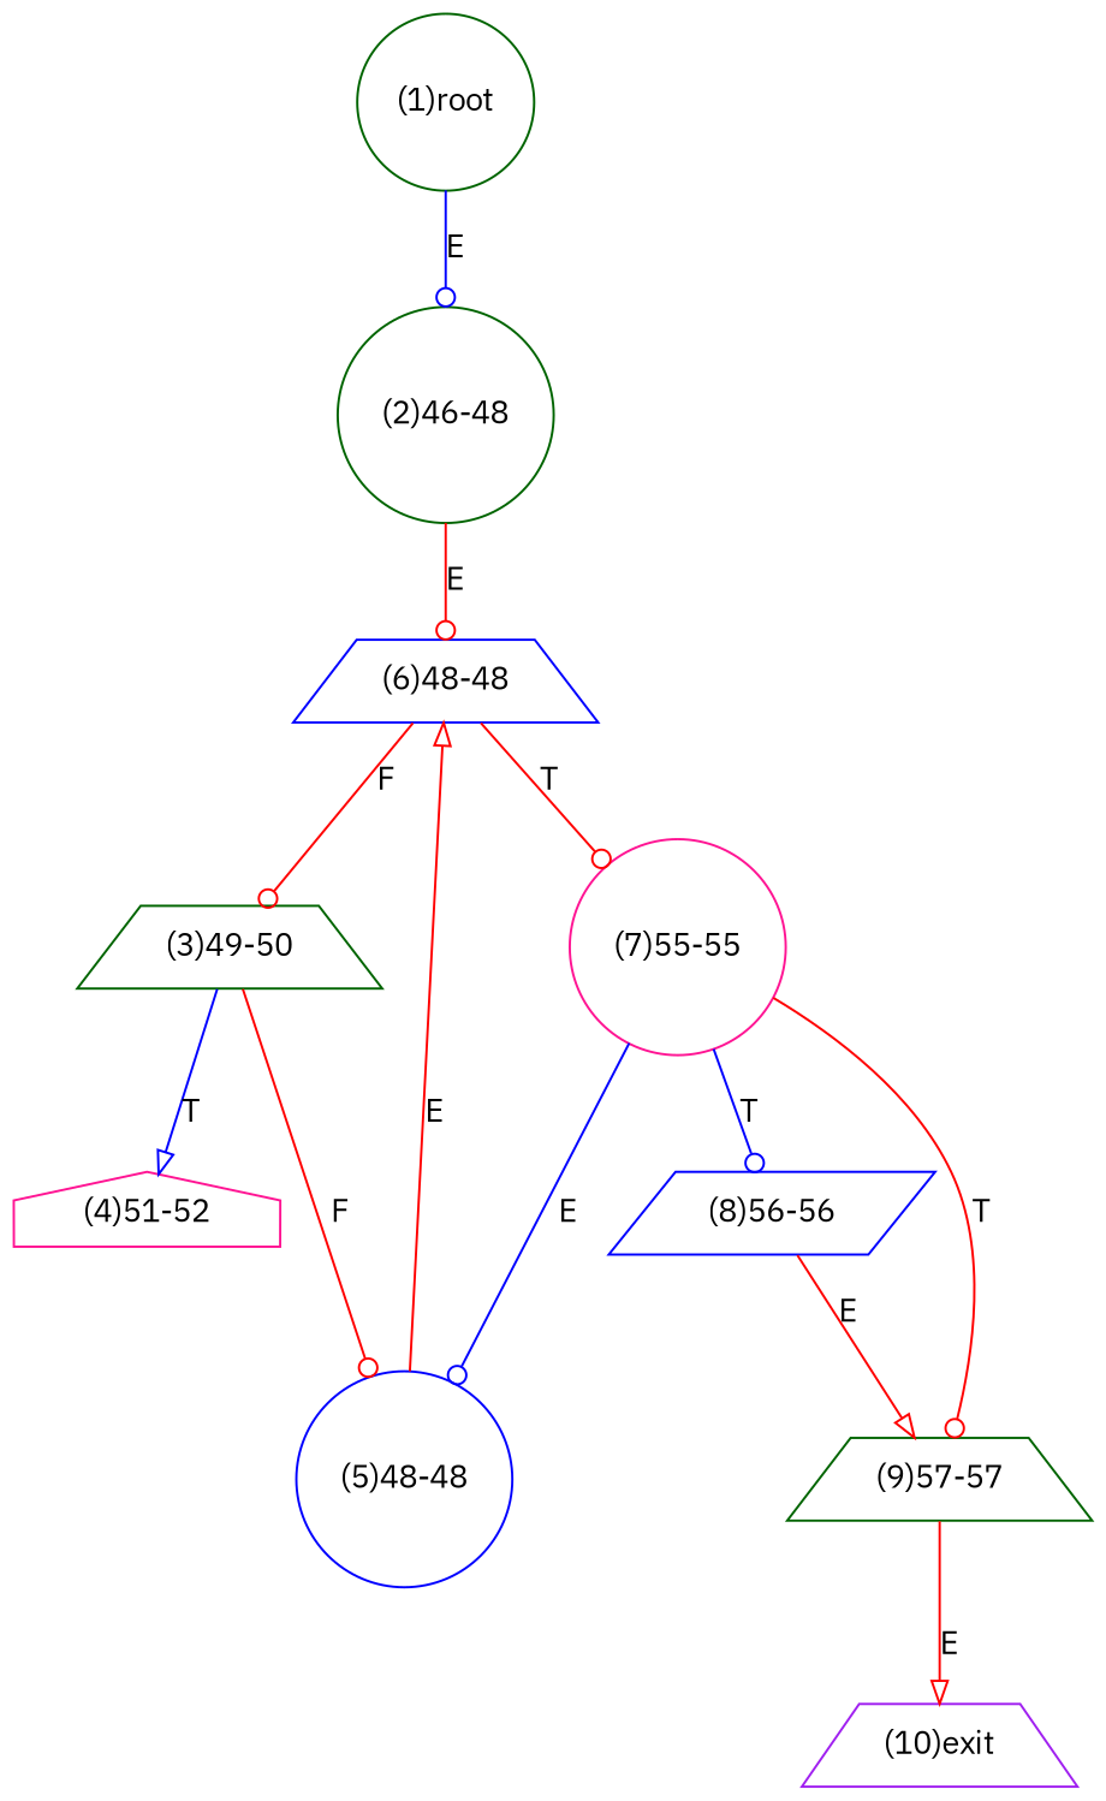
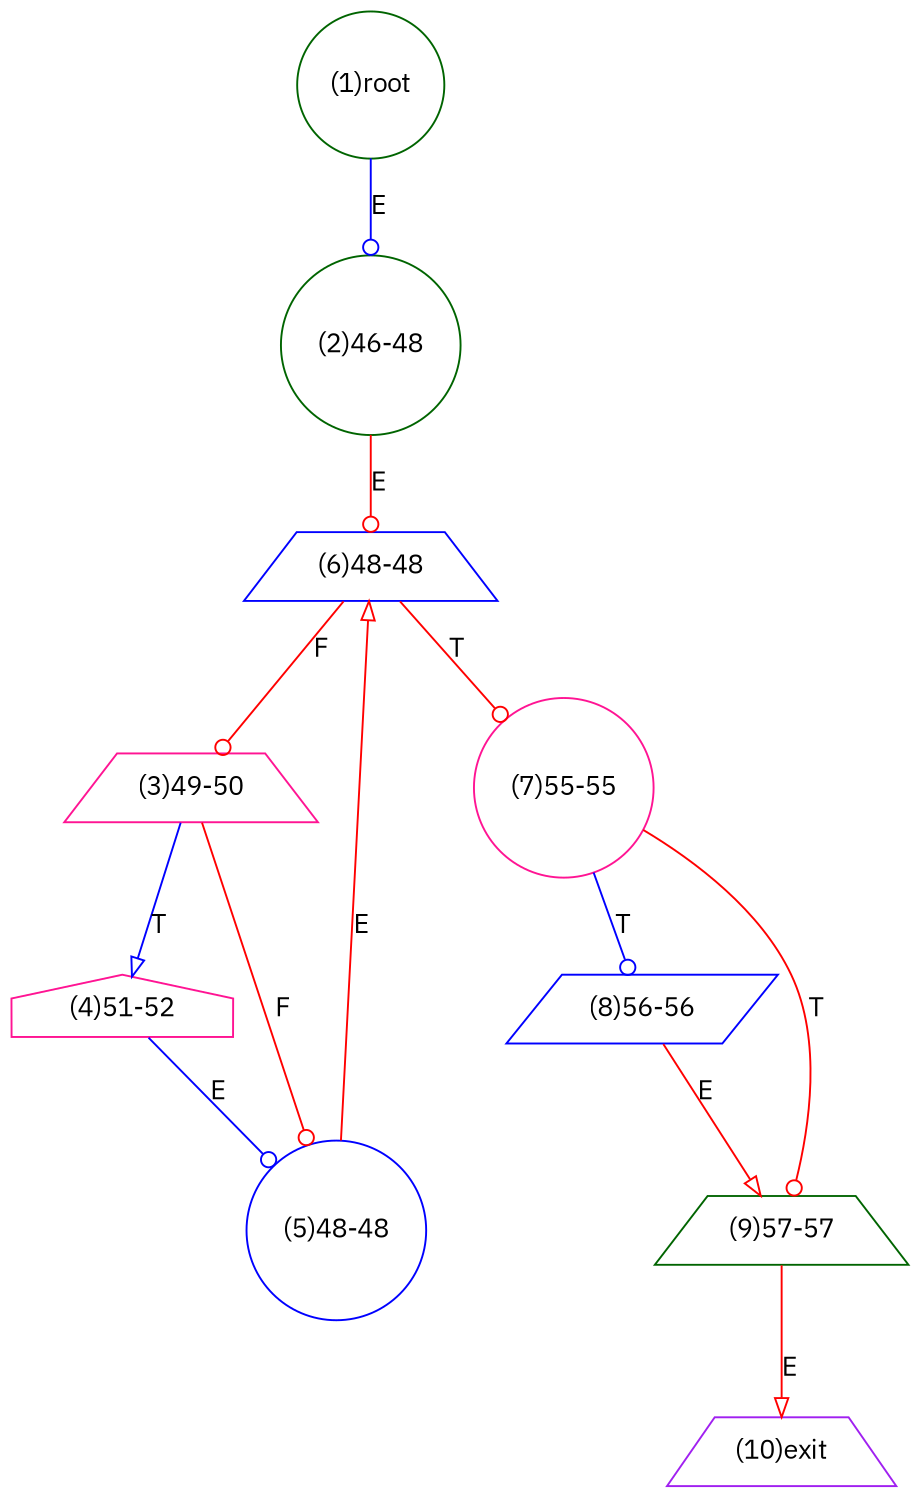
  digraph {
    fontname="IBM Plex Sans"
    node [color=darkgreen fontname="IBM Plex Sans" shape=circle]
    edge [arrowhead=odot color=red fontname="IBM Plex Sans"]
    n1 [label="(1)root"]
    n2 [label="(2)46-48"]
    n3 [color=blue label="(6)48-48" shape=trapezium]
-   n4 [label="(3)49-50" shape=trapezium]
+   n4 [color=deeppink label="(3)49-50" shape=trapezium]
    n5 [color=deeppink label="(7)55-55"]
    n6 [color=deeppink label="(4)51-52" shape=house]
    n7 [color=blue label="(5)48-48"]
    n8 [color=blue label="(8)56-56" shape=parallelogram]
    n9 [label="(9)57-57" shape=trapezium]
    n10 [color=purple label="(10)exit" shape=trapezium]
    n1 -> n2 [color=blue label=E]
    n2 -> n3 [label=E]
    n3 -> n4 [label=F]
    n3 -> n5 [label=T]
    n4 -> n6 [arrowhead=onormal color=blue label=T]
    n4 -> n7 [label=F]
    n5 -> n8 [color=blue label=T]
    n5 -> n9 [label=T]
-   n5 -> n7 [color=blue label=E]
+   n6 -> n7 [color=blue label=E]
    n7 -> n3 [arrowhead=onormal label=E]
    n8 -> n9 [arrowhead=onormal label=E]
    n9 -> n10 [arrowhead=onormal label=E]
  }
